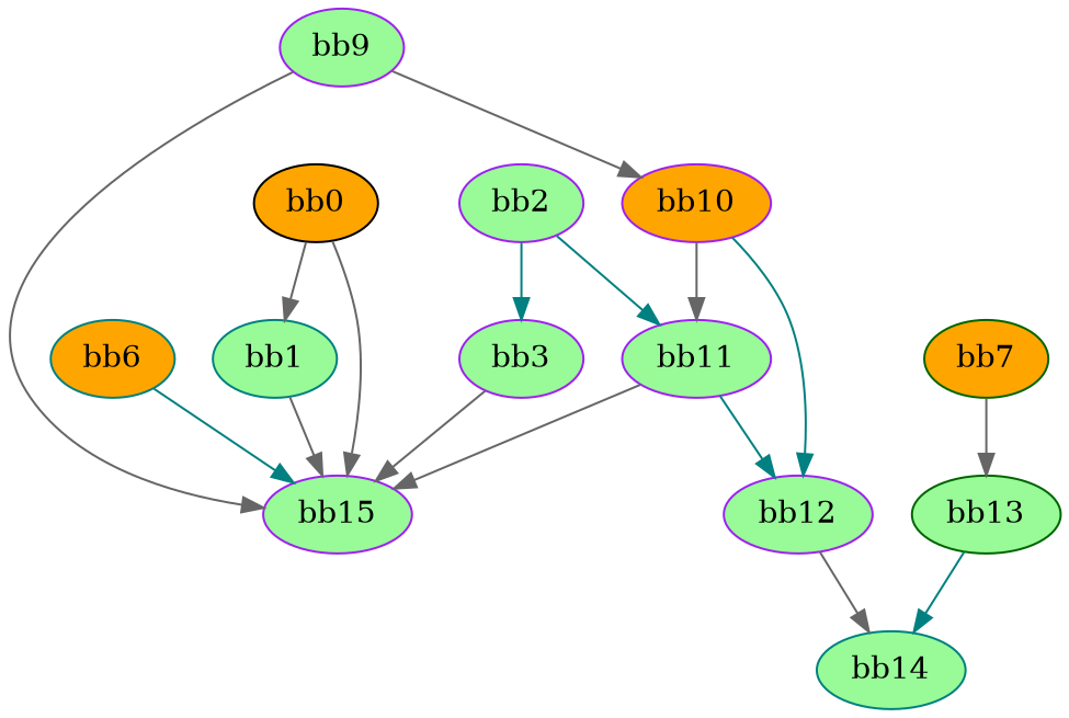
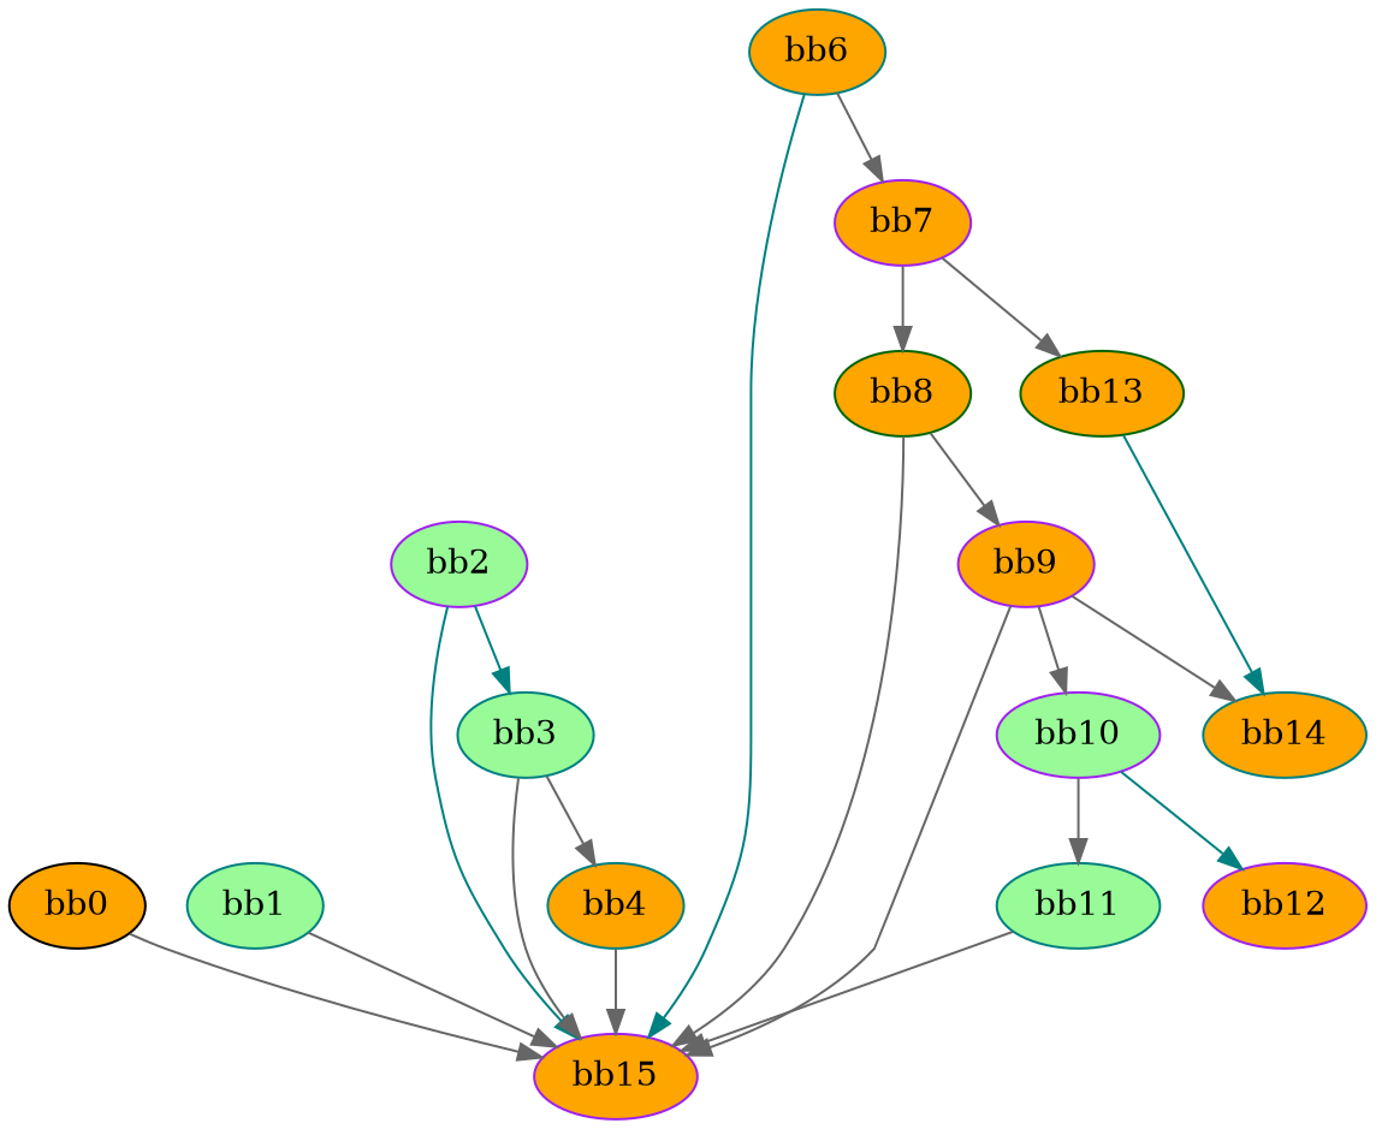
  digraph {
    node [color=purple fillcolor=orange style=filled]
    edge [color=gray40]
    n1 [color=black label="bb0\l"]
    n2 [color=teal fillcolor=palegreen label="bb1\l"]
-   n3 [fillcolor=palegreen label="bb15\l"]
+   n3 [label="bb15\l"]
    n4 [fillcolor=palegreen label="bb2\l"]
-   n5 [fillcolor=palegreen label="bb3\l"]
+   n5 [color=teal fillcolor=palegreen label="bb3\l"]
+   n6 [color=teal label="bb4\l"]
    n7 [color=teal label="bb6\l"]
-   n8 [color=darkgreen label="bb7\l"]
-   n10 [color=darkgreen fillcolor=palegreen label="bb13\l"]
-   n11 [fillcolor=palegreen label="bb9\l"]
-   n12 [color=teal fillcolor=palegreen label="bb14\l"]
-   n13 [label="bb10\l"]
-   n14 [fillcolor=palegreen label="bb11\l"]
-   n15 [fillcolor=palegreen label="bb12\l"]
-   n1 -> n2
+   n8 [label="bb7\l"]
+   n9 [color=darkgreen label="bb8\l"]
+   n10 [color=darkgreen label="bb13\l"]
+   n11 [label="bb9\l"]
+   n12 [color=teal label="bb14\l"]
+   n13 [fillcolor=palegreen label="bb10\l"]
+   n14 [color=teal fillcolor=palegreen label="bb11\l"]
+   n15 [label="bb12\l"]
    n1 -> n3
    n2 -> n3
-   n4 -> n14 [color=teal]
+   n4 -> n3 [color=teal]
    n4 -> n5 [color=teal]
    n5 -> n3
+   n5 -> n6
+   n6 -> n3
    n7 -> n3 [color=teal]
+   n7 -> n8
+   n8 -> n9
    n8 -> n10
+   n9 -> n3
+   n9 -> n11
    n10 -> n12 [color=teal]
    n11 -> n3
    n11 -> n13
    n13 -> n14
    n13 -> n15 [color=teal]
    n14 -> n3
-   n14 -> n15 [color=teal]
-   n15 -> n12
+   n11 -> n12
  }
